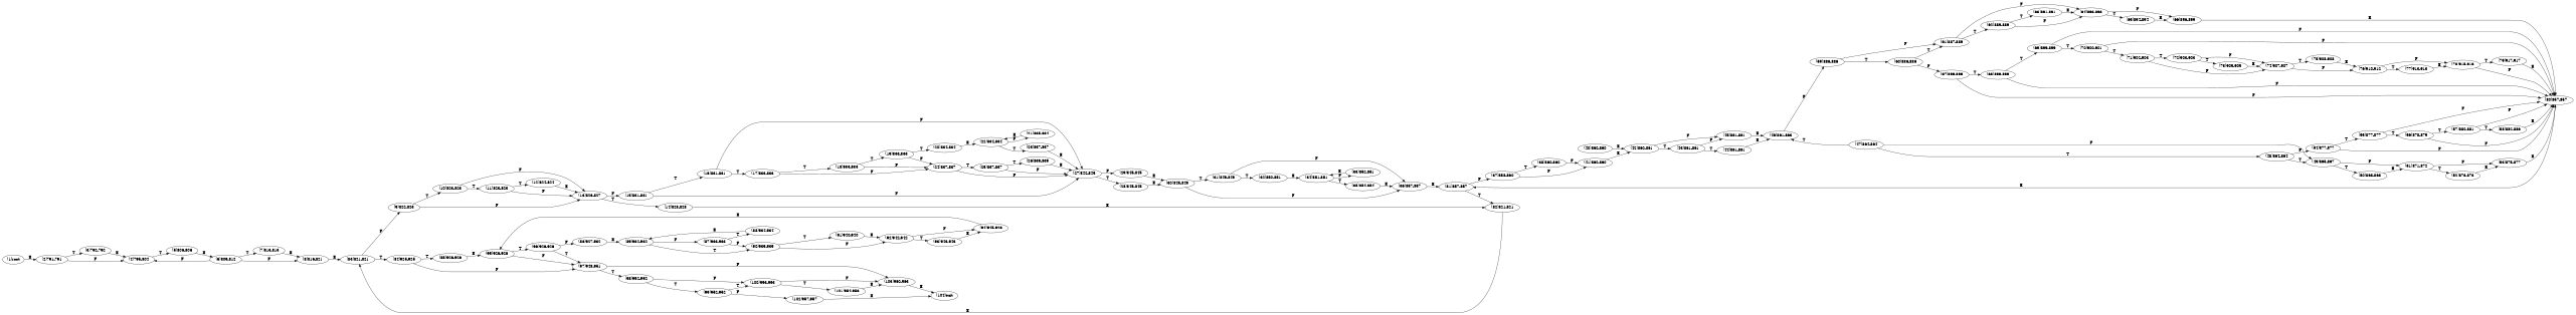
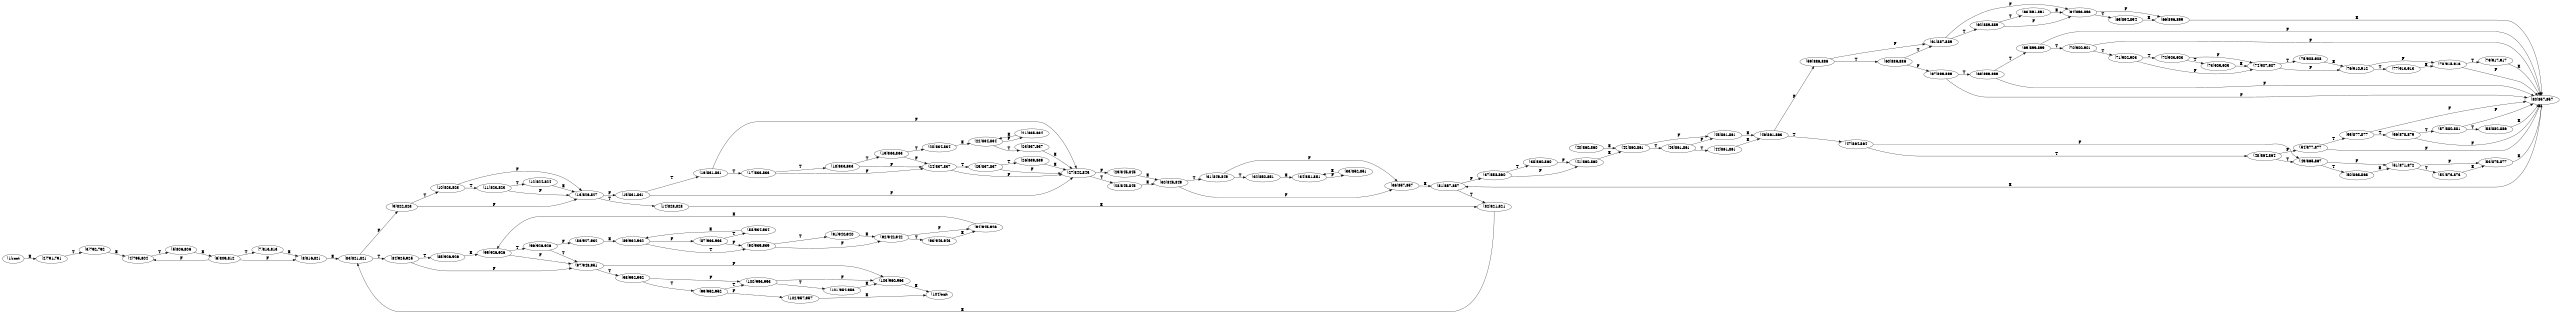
  digraph {
    rankdir=LR
    n1 [label="(1)root"]
    n2 [label="(2)791-791"]
    n3 [label="(3)792-792"]
    n4 [label="(4)795-804"]
    n5 [label="(5)806-806"]
    n6 [label="(6)809-812"]
    n7 [label="(7)813-813"]
    n8 [label="(8)816-821"]
    n9 [label="(83)821-821"]
    n10 [label="(9)822-823"]
    n11 [label="(84)925-925"]
    n12 [label="(10)823-823"]
    n13 [label="(13)826-827"]
    n14 [label="(11)823-823"]
    n15 [label="(14)828-828"]
    n16 [label="(15)831-831"]
    n17 [label="(12)824-824"]
    n18 [label="(82)821-821"]
    n19 [label="(16)831-831"]
    n20 [label="(27)842-845"]
    n21 [label="(17)833-833"]
    n22 [label="(29)845-845"]
    n23 [label="(28)845-845"]
    n24 [label="(18)833-833"]
    n25 [label="(24)837-837"]
    n26 [label="(19)833-833"]
    n27 [label="(25)837-837"]
    n28 [label="(20)834-834"]
    n29 [label="(22)834-834"]
    n30 [label="(21)835-834"]
    n31 [label="(23)837-837"]
    n32 [label="(26)839-839"]
    n33 [label="(30)845-849"]
    n34 [label="(31)849-849"]
    n35 [label="(36)857-857"]
    n36 [label="(32)850-851"]
    n37 [label="(34)851-851"]
    n38 [label="(81)857-857"]
-   n39 [label="(35)854-854"]
    n40 [label="(33)852-851"]
    n41 [label="(38)860-860"]
    n42 [label="(41)860-860"]
    n43 [label="(42)860-861"]
    n44 [label="(40)860-860"]
    n45 [label="(37)858-860"]
    n46 [label="(43)861-861"]
    n47 [label="(45)861-861"]
    n48 [label="(44)861-861"]
    n49 [label="(46)861-863"]
    n50 [label="(47)864-864"]
    n51 [label="(59)886-886"]
    n52 [label="(49)865-867"]
    n53 [label="(48)864-864"]
    n54 [label="(61)887-889"]
    n55 [label="(60)886-886"]
    n56 [label="(51)871-872"]
    n57 [label="(50)868-868"]
    n58 [label="(54)877-877"]
    n59 [label="(53)875-877"]
    n60 [label="(52)873-873"]
    n61 [label="(80)857-857"]
    n62 [label="(55)877-877"]
    n63 [label="(56)878-879"]
    n64 [label="(57)880-881"]
    n65 [label="(64)893-893"]
    n66 [label="(62)889-889"]
    n67 [label="(67)899-899"]
    n68 [label="(58)882-886"]
    n69 [label="(63)891-891"]
    n70 [label="(65)894-894"]
    n71 [label="(66)896-899"]
    n72 [label="(68)899-899"]
    n73 [label="(69)899-899"]
    n74 [label="(70)900-901"]
    n75 [label="(71)902-903"]
    n76 [label="(72)903-903"]
    n77 [label="(74)907-907"]
    n78 [label="(73)905-905"]
    n79 [label="(76)910-912"]
    n80 [label="(75)908-908"]
    n81 [label="(77)913-913"]
    n82 [label="(78)915-916"]
    n83 [label="(79)917-917"]
    n84 [label="(85)926-926"]
    n85 [label="(95)926-926"]
    n86 [label="(97)948-951"]
    n87 [label="(96)926-926"]
    n88 [label="(103)960-963"]
    n89 [label="(98)952-952"]
    n90 [label="(87)933-933"]
    n91 [label="(88)934-934"]
    n92 [label="(90)939-939"]
    n93 [label="(89)932-932"]
    n94 [label="(92)942-942"]
    n95 [label="(91)940-940"]
    n96 [label="(86)927-932"]
    n97 [label="(93)943-943"]
    n98 [label="(94)945-926"]
    n99 [label="(102)957-957"]
    n100 [label="(104)exit"]
    n101 [label="(100)953-953"]
    n102 [label="(101)954-956"]
    n103 [label="(99)952-952"]
    n1 -> n2 [label=E]
    n2 -> n3 [label=T]
-   n2 -> n4 [label=F]
    n3 -> n4 [label=E]
    n4 -> n5 [label=T]
    n5 -> n6 [label=E]
    n6 -> n4 [label=F]
    n6 -> n7 [label=T]
    n6 -> n8 [label=F]
    n7 -> n8 [label=E]
    n8 -> n9 [label=E]
    n9 -> n10 [label=F]
    n9 -> n11 [label=T]
    n10 -> n12 [label=T]
    n10 -> n13 [label=F]
    n11 -> n84 [label=T]
    n11 -> n86 [label=F]
    n12 -> n13 [label=F]
    n12 -> n14 [label=T]
    n13 -> n15 [label=T]
    n13 -> n16 [label=F]
    n14 -> n13 [label=F]
    n14 -> n17 [label=T]
    n15 -> n18 [label=E]
    n16 -> n19 [label=T]
    n16 -> n20 [label=F]
    n17 -> n13 [label=E]
    n18 -> n9 [label=E]
    n19 -> n20 [label=F]
    n19 -> n21 [label=T]
    n20 -> n22 [label=F]
    n20 -> n23 [label=T]
    n21 -> n24 [label=T]
    n21 -> n25 [label=F]
    n22 -> n33 [label=E]
    n23 -> n33 [label=E]
    n24 -> n25 [label=F]
    n24 -> n26 [label=T]
    n25 -> n20 [label=F]
    n25 -> n27 [label=T]
    n26 -> n25 [label=F]
    n26 -> n28 [label=T]
    n27 -> n20 [label=F]
    n27 -> n32 [label=T]
    n28 -> n29 [label=E]
    n29 -> n30 [label=F]
    n29 -> n31 [label=T]
    n30 -> n29 [label=E]
    n31 -> n20 [label=E]
    n32 -> n20 [label=E]
    n33 -> n34 [label=T]
    n33 -> n35 [label=F]
    n34 -> n35 [label=F]
    n34 -> n36 [label=T]
    n35 -> n38 [label=E]
    n36 -> n37 [label=E]
-   n37 -> n39 [label=T]
    n37 -> n40 [label=F]
    n38 -> n18 [label=T]
    n38 -> n45 [label=F]
-   n39 -> n35 [label=E]
    n40 -> n37 [label=E]
    n41 -> n42 [label=F]
    n42 -> n43 [label=E]
    n43 -> n46 [label=T]
    n43 -> n47 [label=F]
    n44 -> n43 [label=E]
    n45 -> n41 [label=T]
    n45 -> n42 [label=F]
    n46 -> n47 [label=F]
    n46 -> n48 [label=T]
    n47 -> n49 [label=E]
    n48 -> n49 [label=E]
-   n50 -> n49 [label=T]
+   n49 -> n50 [label=T]
    n49 -> n51 [label=F]
    n50 -> n52 [label=F]
    n50 -> n53 [label=T]
    n51 -> n54 [label=F]
    n51 -> n55 [label=T]
    n52 -> n56 [label=F]
    n52 -> n57 [label=T]
    n53 -> n52 [label=T]
    n53 -> n58 [label=F]
    n54 -> n65 [label=F]
    n54 -> n66 [label=T]
    n55 -> n54 [label=T]
    n55 -> n67 [label=F]
    n56 -> n59 [label=F]
    n56 -> n60 [label=T]
    n57 -> n56 [label=E]
    n58 -> n61 [label=F]
    n58 -> n62 [label=T]
    n59 -> n61 [label=E]
    n60 -> n59 [label=E]
    n61 -> n38 [label=E]
    n62 -> n61 [label=F]
    n62 -> n63 [label=T]
    n63 -> n61 [label=F]
    n63 -> n64 [label=T]
    n64 -> n61 [label=F]
    n64 -> n68 [label=T]
    n65 -> n70 [label=T]
    n65 -> n71 [label=F]
    n66 -> n65 [label=F]
    n66 -> n69 [label=T]
    n67 -> n61 [label=F]
    n67 -> n72 [label=T]
    n68 -> n61 [label=E]
    n69 -> n65 [label=E]
    n70 -> n71 [label=E]
    n71 -> n61 [label=E]
    n72 -> n61 [label=F]
    n72 -> n73 [label=T]
    n73 -> n61 [label=F]
    n73 -> n74 [label=T]
    n74 -> n61 [label=F]
    n74 -> n75 [label=T]
    n75 -> n76 [label=T]
    n75 -> n77 [label=F]
    n76 -> n77 [label=F]
    n76 -> n78 [label=T]
    n77 -> n79 [label=F]
    n77 -> n80 [label=T]
    n78 -> n77 [label=E]
    n79 -> n81 [label=T]
    n79 -> n82 [label=F]
    n80 -> n79 [label=E]
    n81 -> n82 [label=E]
    n82 -> n61 [label=F]
    n82 -> n83 [label=T]
    n83 -> n61 [label=E]
    n84 -> n85 [label=E]
    n85 -> n86 [label=F]
    n85 -> n87 [label=T]
    n86 -> n88 [label=F]
    n86 -> n89 [label=T]
    n87 -> n86 [label=T]
    n87 -> n96 [label=F]
    n88 -> n100 [label=E]
    n89 -> n101 [label=F]
    n89 -> n103 [label=T]
    n90 -> n91 [label=T]
    n90 -> n92 [label=F]
    n91 -> n93 [label=E]
    n92 -> n94 [label=F]
    n92 -> n95 [label=T]
    n93 -> n90 [label=F]
    n93 -> n92 [label=T]
    n94 -> n97 [label=T]
    n94 -> n98 [label=F]
    n95 -> n94 [label=E]
    n96 -> n93 [label=E]
    n97 -> n98 [label=E]
    n98 -> n85 [label=E]
    n99 -> n100 [label=E]
    n101 -> n88 [label=F]
    n101 -> n102 [label=T]
    n102 -> n88 [label=E]
    n103 -> n99 [label=F]
    n103 -> n101 [label=T]
  }
